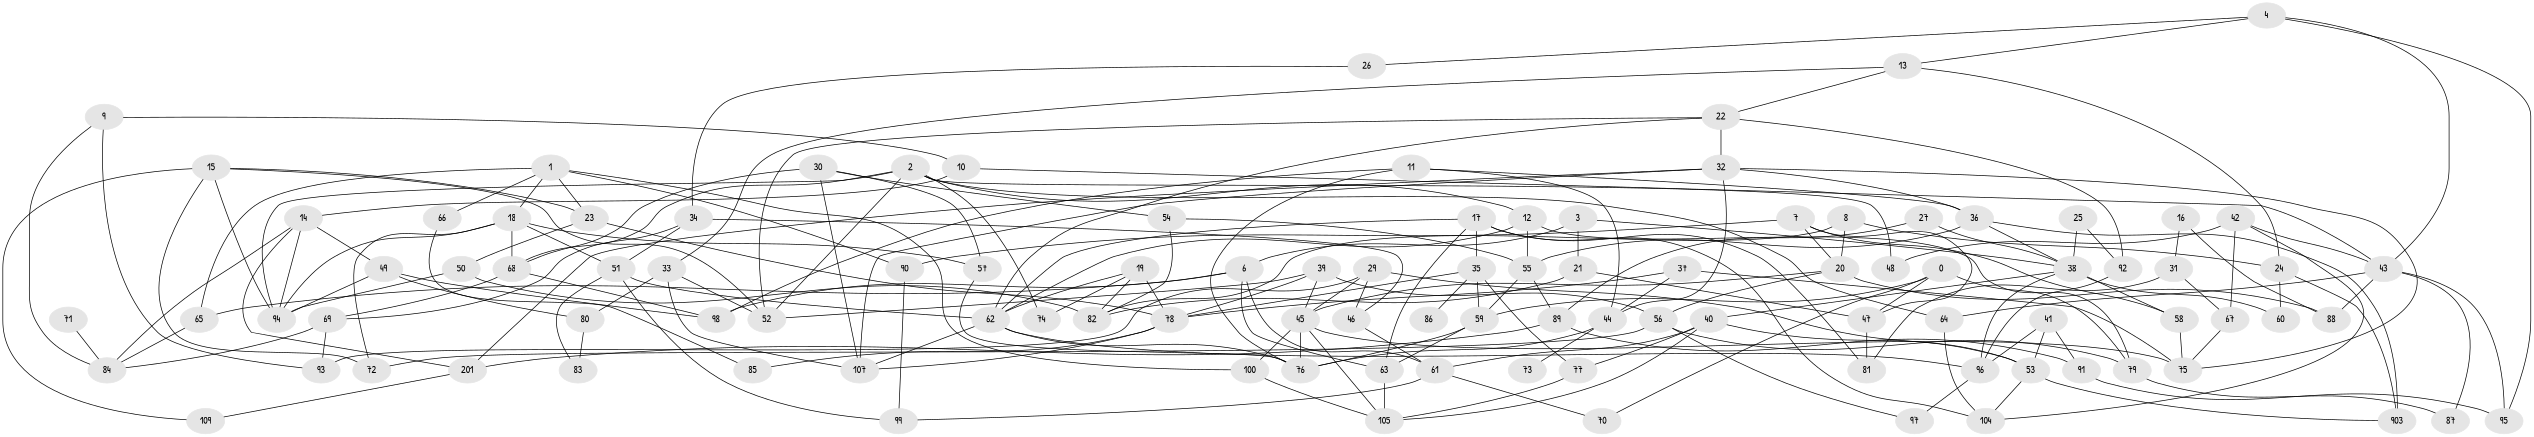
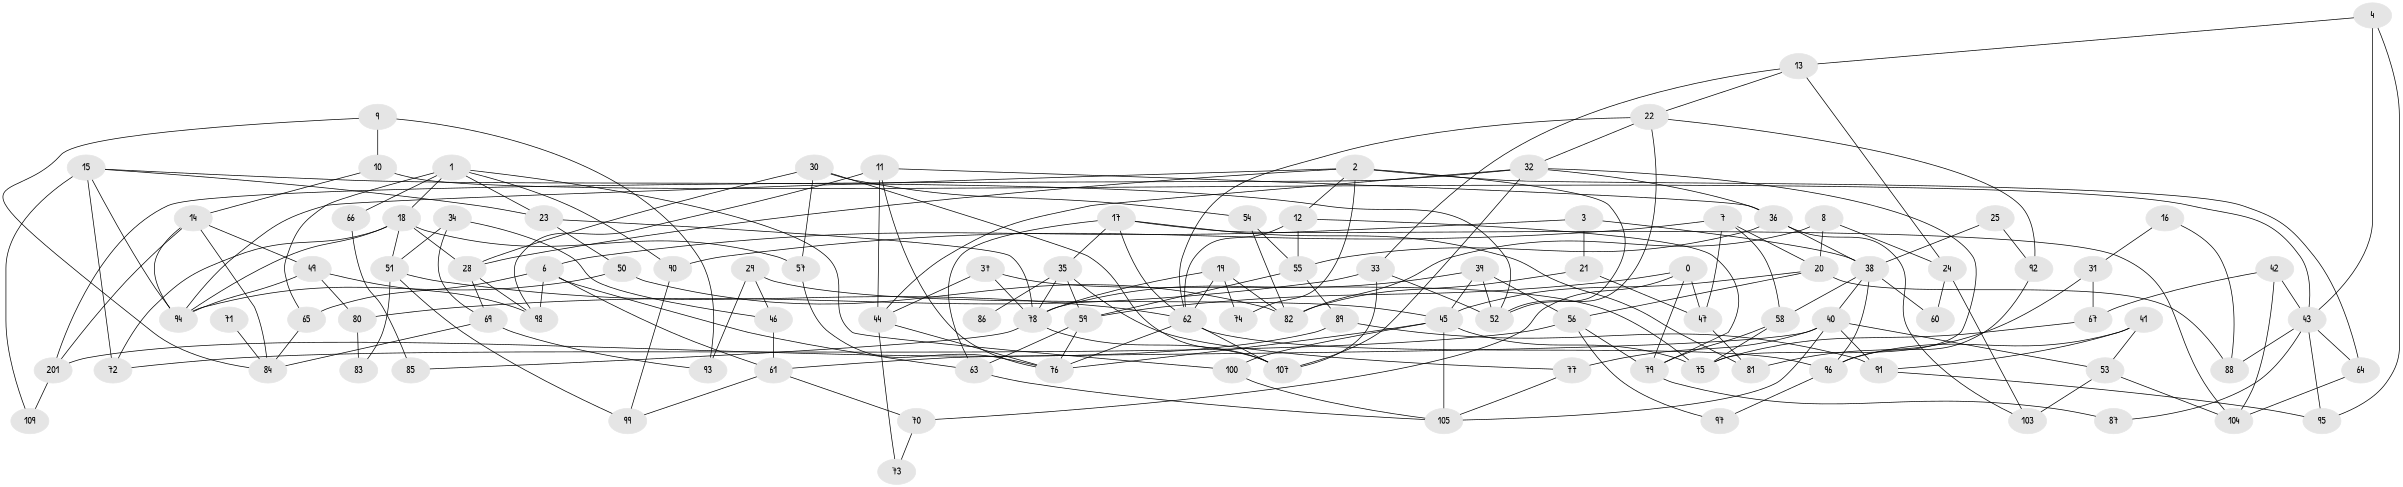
  graph {
    fontname="Patrick Hand"
    node [color=gray90 fontname="Patrick Hand" style=filled]
    edge [fontname="Patrick Hand"]
    1
    18
    23
    65
    66
    90
    100
-   68
+   68 [label=28]
    94
    72
    51
    57
    78
    50
    84
    85
    99
    105
    2
    12
-   48
    52
    64
    74
    79
    55
    62
    104
    98
    69
    3
    6
    21
    38
    61
    63
    47
    82
    58
    60
    40
    96
    4
    13
-   26
    43
    95
    24
    22
    33
    34
    88
    87
    n54 [label=0]
    59
    70
    81
    76
    73
    7
    20
    45
    56
    75
    8
-   103 [label=903]
+   103
    9
    10
    93
    14
    49
    n72 [label=201]
    11
    36
    44
    89
    n77 [label=107]
    32
    92
    80
    n81 [label=109]
    15
    16
    31
    67
    83
    17
    35
    77
    86
    19
    97
    25
    46
-   27
    91
    29
    53
    30
    54
    37
    39
    41
    42
    71
    1 -- 18
    1 -- 23
    1 -- 65
    1 -- 66
    1 -- 90
    1 -- 100
    18 -- 68
    18 -- 94
    18 -- 72
    18 -- 51
    18 -- 57
    23 -- 78
    23 -- 50
    65 -- 84
    66 -- 85
    90 -- 99
    100 -- 105
    68 -- 98
    68 -- 69
    51 -- 99
    51 -- 62
    51 -- 83
    57 -- 76
    78 -- 85
    78 -- n77
    50 -- 94
    50 -- 82
    2 -- 68
    2 -- 94
    2 -- 12
-   2 -- 48
    2 -- 52
    2 -- 64
    2 -- 74
    12 -- 79
    12 -- 55
    12 -- 62
    64 -- 104
    79 -- 87
    55 -- 59
    55 -- 89
    62 -- 96
    62 -- 76
    62 -- n77
    69 -- 84
    69 -- 93
    3 -- 6
    3 -- 21
    3 -- 38
    6 -- 65
    6 -- 98
    6 -- 61
    6 -- 63
    21 -- 47
    21 -- 82
    38 -- 58
    38 -- 60
    38 -- 40
    38 -- 96
    61 -- 99
    61 -- 70
    63 -- 105
    47 -- 81
+   58 -- 79
    58 -- 75
    40 -- 105
    40 -- 61
    40 -- 77
+   40 -- 91
    40 -- 53
    96 -- 97
    4 -- 13
-   4 -- 26
    4 -- 43
    4 -- 95
    13 -- 24
    13 -- 22
    13 -- 33
-   26 -- 34
    43 -- 64
    43 -- 95
    43 -- 88
    43 -- 87
    24 -- 60
    24 -- 103
    22 -- 52
    22 -- 62
    22 -- 32
    22 -- 92
    33 -- 52
    33 -- n77
    33 -- 80
    34 -- 51
    34 -- 69
    34 -- 46
    n54 -- 79
    n54 -- 47
    n54 -- 59
    n54 -- 70
    59 -- 63
    59 -- 76
+   70 -- 73
    7 -- 90
    7 -- 47
    7 -- 58
    7 -- 20
    20 -- 88
    20 -- 45
    20 -- 56
    45 -- 100
    45 -- 105
    45 -- 76
    45 -- 75
    56 -- 72
    56 -- 79
    56 -- 97
    8 -- 82
    8 -- 24
    8 -- 20
    9 -- 84
    9 -- 10
    9 -- 93
    10 -- 43
    10 -- 14
    14 -- 94
    14 -- 84
    14 -- 49
    14 -- n72
    49 -- 94
    49 -- 98
    49 -- 80
    n72 -- n81
    11 -- 98
    11 -- 76
    11 -- 36
    11 -- 44
    36 -- 55
    36 -- 38
    36 -- 103
    44 -- 76
    44 -- 73
    89 -- n72
    89 -- 91
    32 -- 75
    32 -- n72
    32 -- 36
    32 -- 44
    32 -- n77
    92 -- 96
    80 -- 83
    15 -- 23
    15 -- 94
    15 -- 72
    15 -- 52
    15 -- n81
    16 -- 88
    16 -- 31
    31 -- 81
    31 -- 67
    67 -- 75
    17 -- 62
    17 -- 104
    17 -- 63
    17 -- 81
    17 -- 35
    35 -- 78
    35 -- 59
    35 -- 77
    35 -- 86
    77 -- 105
    19 -- 78
    19 -- 74
    19 -- 62
    19 -- 82
    25 -- 38
    25 -- 92
    46 -- 61
-   27 -- 38
-   27 -- 89
    91 -- 95
    29 -- 45
    29 -- 93
    29 -- 46
-   29 -- 53
    53 -- 104
    53 -- 103
    30 -- 68
    30 -- 57
    30 -- n77
    30 -- 54
    54 -- 55
    54 -- 82
    37 -- 78
    37 -- 75
    37 -- 44
    39 -- 78
    39 -- 52
    39 -- 45
    39 -- 56
    41 -- 96
    41 -- 91
    41 -- 53
-   42 -- 48
    42 -- 104
    42 -- 43
    42 -- 67
    71 -- 84
  }
